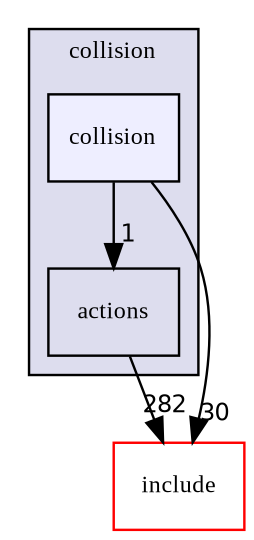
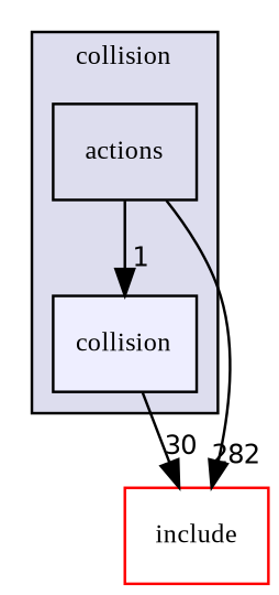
  digraph {
    compound=true
    fontname="Liberation Serif"
    node [fontname="Liberation Serif" fontsize=10 shape=box style=filled]
    edge [fontname="Liberation Serif" labeldistance=1.5 labelfontname=Helvetica labelfontsize=10]
    n1 [label=actions style=""]
    n2 [fillcolor="#eeeeff" label=collision pencolor=black]
    n3 [color=red fillcolor=white label=include]
    subgraph cluster_1 {
      bgcolor="#ddddee"
      fontsize=10
      label=collision
      pencolor=black
      n1
      n2
    }
    n1 -> n3 [headlabel=282]
-   n2 -> n1 [headlabel=1]
+   n1 -> n2 [headlabel=1]
    n2 -> n3 [headlabel=30]
  }
